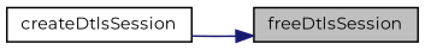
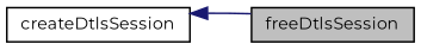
  digraph {
    rankdir=RL
    fontname=Montserrat
    node [color=black fontname=Montserrat fontsize=10 shape=record style=filled]
    n1 [fillcolor=grey75 fontcolor=black height=0.2 label=freeDtlsSession width=0.4]
    n2 [fillcolor=white height=0.2 label=createDtlsSession width=0.4]
-   n1 -> n2 [color=midnightblue dir=back fontname=Montserrat fontsize=10 labelfontname=Helvetica labelfontsize=10 style=solid]
+   n2 -> n1 [color=midnightblue dir=back fontname=Montserrat fontsize=10 labelfontname=Helvetica labelfontsize=10 style=solid]
  }
